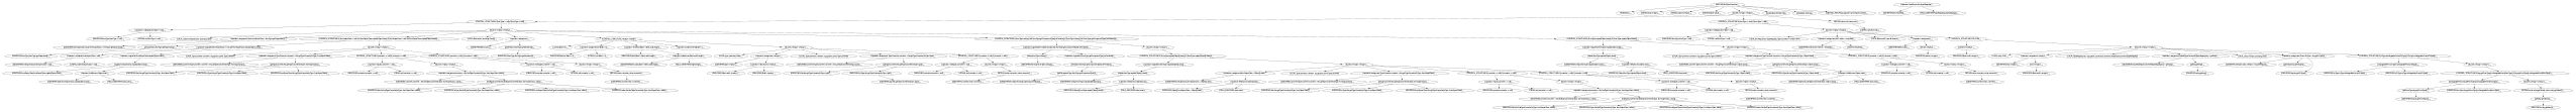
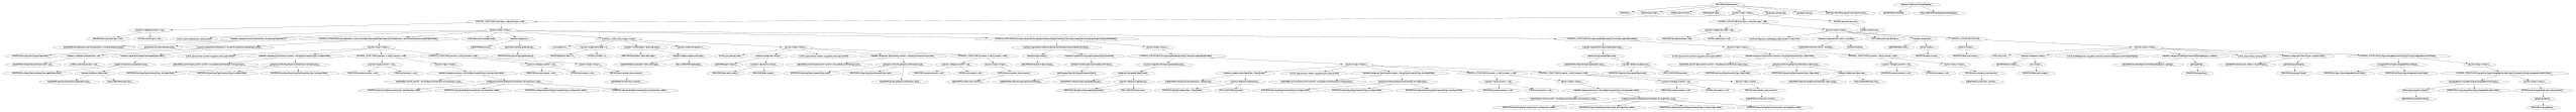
  digraph {
    fontname="Liberation Sans"
    node [fontname="Liberation Sans"]
    edge [fontname="Liberation Sans"]
    n1 [label=<(METHOD,findTypeConverter)<SUB>146</SUB>>]
    n2 [label=<(PARAM,this)<SUB>146</SUB>>]
    n3 [label=<(PARAM,Class toType)<SUB>146</SUB>>]
    n4 [label=<(PARAM,Class fromType)<SUB>146</SUB>>]
    n5 [label=<(PARAM,Object value)<SUB>146</SUB>>]
    n6 [label=<(BLOCK,&lt;empty&gt;,&lt;empty&gt;)<SUB>146</SUB>>]
    n7 [label=<(MODIFIER,PROTECTED)>]
    n8 [label=<(MODIFIER,VIRTUAL)>]
    n9 [label=<(METHOD_RETURN,org.apache.camel.TypeConverter)<SUB>146</SUB>>]
    n10 [label=<(CONTROL_STRUCTURE,if (fromType != null),if (fromType != null))<SUB>148</SUB>>]
    n11 [label=<(CONTROL_STRUCTURE,if (fromType != null),if (fromType != null))<SUB>193</SUB>>]
    n12 [label=<(RETURN,return null;,return null;)<SUB>207</SUB>>]
    n13 [label=<(&lt;operator&gt;.notEquals,fromType != null)<SUB>148</SUB>>]
    n14 [label=<(BLOCK,&lt;empty&gt;,&lt;empty&gt;)<SUB>148</SUB>>]
    n15 [label=<(&lt;operator&gt;.notEquals,fromType != null)<SUB>193</SUB>>]
    n16 [label=<(BLOCK,&lt;empty&gt;,&lt;empty&gt;)<SUB>193</SUB>>]
    n17 [label=<(LITERAL,null,return null;)<SUB>207</SUB>>]
    n18 [label=<(IDENTIFIER,fromType,fromType != null)<SUB>148</SUB>>]
    n19 [label=<(LITERAL,null,fromType != null)<SUB>148</SUB>>]
    n20 [label=<(LOCAL,Class fromSuperClass: java.lang.Class)>]
    n21 [label=<(&lt;operator&gt;.assignment,Class fromSuperClass = fromType.getSuperclass())<SUB>149</SUB>>]
    n22 [label=<(CONTROL_STRUCTURE,if (fromSuperClass != null &amp;&amp; !fromSuperClass.equals(Object.class)),if (fromSuperClass != null &amp;&amp; !fromSuperClass.equals(Object.class)))<SUB>150</SUB>>]
    n23 [label=<(LOCAL,$iterLocal1: java.lang.Class[])<SUB>160</SUB>>]
    n24 [label=<(&lt;operator&gt;.assignment,)<SUB>160</SUB>>]
    n25 [label=<(CONTROL_STRUCTURE,&lt;empty&gt;,&lt;empty&gt;)>]
    n26 [label=<(CONTROL_STRUCTURE,if (fromType.isArray() &amp;&amp; !fromType.getComponentType().isPrimitive()),if (fromType.isArray() &amp;&amp; !fromType.getComponentType().isPrimitive()))<SUB>168</SUB>>]
    n27 [label=<(CONTROL_STRUCTURE,if (!fromType.equals(Object.class)),if (!fromType.equals(Object.class)))<SUB>184</SUB>>]
    n28 [label=<(IDENTIFIER,fromSuperClass,Class fromSuperClass = fromType.getSuperclass())<SUB>149</SUB>>]
    n29 [label=<(getSuperclass,fromType.getSuperclass())<SUB>149</SUB>>]
    n30 [label=<(&lt;operator&gt;.logicalAnd,fromSuperClass != null &amp;&amp; !fromSuperClass.equals(Object.class))<SUB>150</SUB>>]
    n31 [label=<(BLOCK,&lt;empty&gt;,&lt;empty&gt;)<SUB>150</SUB>>]
    n32 [label=<(IDENTIFIER,$iterLocal1,)<SUB>360</SUB>>]
    n33 [label=<(getInterfaces,fromType.getInterfaces())<SUB>160</SUB>>]
    n34 [label=<(LOCAL,$idx0: int)<SUB>160</SUB>>]
    n35 [label=<(&lt;operator&gt;.assignment,int $idx0 = 0)<SUB>160</SUB>>]
    n36 [label=<(&lt;operator&gt;.lessThan,$idx0 &lt; $iterLocal1.length)<SUB>160</SUB>>]
    n37 [label=<(&lt;operator&gt;.postIncrement,$idx0++)<SUB>160</SUB>>]
    n38 [label=<(BLOCK,&lt;empty&gt;,&lt;empty&gt;)<SUB>160</SUB>>]
    n39 [label=<(&lt;operator&gt;.logicalAnd,fromType.isArray() &amp;&amp; !fromType.getComponentType().isPrimitive())<SUB>168</SUB>>]
    n40 [label=<(BLOCK,&lt;empty&gt;,&lt;empty&gt;)<SUB>168</SUB>>]
    n41 [label=<(&lt;operator&gt;.logicalNot,!fromType.equals(Object.class))<SUB>184</SUB>>]
    n42 [label=<(BLOCK,&lt;empty&gt;,&lt;empty&gt;)<SUB>184</SUB>>]
    n43 [label=<(IDENTIFIER,fromType,fromType.getSuperclass())<SUB>149</SUB>>]
    n44 [label=<(&lt;operator&gt;.notEquals,fromSuperClass != null)<SUB>150</SUB>>]
    n45 [label=<(&lt;operator&gt;.logicalNot,!fromSuperClass.equals(Object.class))<SUB>150</SUB>>]
    n46 [label=<(LOCAL,TypeConverter converter: org.apache.camel.TypeConverter)>]
    n47 [label=<(&lt;operator&gt;.assignment,TypeConverter converter = this.getTypeConverter(toType, fromSuperClass))<SUB>152</SUB>>]
    n48 [label=<(CONTROL_STRUCTURE,if (converter == null),if (converter == null))<SUB>153</SUB>>]
    n49 [label=<(CONTROL_STRUCTURE,if (converter != null),if (converter != null))<SUB>156</SUB>>]
    n50 [label=<(IDENTIFIER,fromSuperClass,fromSuperClass != null)<SUB>150</SUB>>]
    n51 [label=<(LITERAL,null,fromSuperClass != null)<SUB>150</SUB>>]
    n52 [label=<(equals,fromSuperClass.equals(Object.class))<SUB>150</SUB>>]
    n53 [label=<(IDENTIFIER,fromSuperClass,fromSuperClass.equals(Object.class))<SUB>150</SUB>>]
    n54 [label=<(&lt;operator&gt;.fieldAccess,Object.class)<SUB>150</SUB>>]
    n55 [label=<(IDENTIFIER,Object,fromSuperClass.equals(Object.class))<SUB>150</SUB>>]
    n56 [label=<(FIELD_IDENTIFIER,class,class)<SUB>150</SUB>>]
    n57 [label=<(IDENTIFIER,converter,TypeConverter converter = this.getTypeConverter(toType, fromSuperClass))<SUB>152</SUB>>]
    n58 [label=<(getTypeConverter,this.getTypeConverter(toType, fromSuperClass))<SUB>152</SUB>>]
    n59 [label=<(&lt;operator&gt;.equals,converter == null)<SUB>153</SUB>>]
    n60 [label=<(BLOCK,&lt;empty&gt;,&lt;empty&gt;)<SUB>153</SUB>>]
    n61 [label=<(&lt;operator&gt;.notEquals,converter != null)<SUB>156</SUB>>]
    n62 [label=<(BLOCK,&lt;empty&gt;,&lt;empty&gt;)<SUB>156</SUB>>]
    n63 [label=<(IDENTIFIER,this,this.getTypeConverter(toType, fromSuperClass))<SUB>152</SUB>>]
    n64 [label=<(IDENTIFIER,toType,this.getTypeConverter(toType, fromSuperClass))<SUB>152</SUB>>]
    n65 [label=<(IDENTIFIER,fromSuperClass,this.getTypeConverter(toType, fromSuperClass))<SUB>152</SUB>>]
    n66 [label=<(IDENTIFIER,converter,converter == null)<SUB>153</SUB>>]
    n67 [label=<(LITERAL,null,converter == null)<SUB>153</SUB>>]
    n68 [label=<(&lt;operator&gt;.assignment,converter = this.findTypeConverter(toType, fromSuperClass, value))<SUB>154</SUB>>]
    n69 [label=<(IDENTIFIER,converter,converter = this.findTypeConverter(toType, fromSuperClass, value))<SUB>154</SUB>>]
    n70 [label=<(findTypeConverter,this.findTypeConverter(toType, fromSuperClass, value))<SUB>154</SUB>>]
    n71 [label=<(IDENTIFIER,this,this.findTypeConverter(toType, fromSuperClass, value))<SUB>154</SUB>>]
    n72 [label=<(IDENTIFIER,toType,this.findTypeConverter(toType, fromSuperClass, value))<SUB>154</SUB>>]
    n73 [label=<(IDENTIFIER,fromSuperClass,this.findTypeConverter(toType, fromSuperClass, value))<SUB>154</SUB>>]
    n74 [label=<(IDENTIFIER,value,this.findTypeConverter(toType, fromSuperClass, value))<SUB>154</SUB>>]
    n75 [label=<(IDENTIFIER,converter,converter != null)<SUB>156</SUB>>]
    n76 [label=<(LITERAL,null,converter != null)<SUB>156</SUB>>]
    n77 [label=<(RETURN,return converter;,return converter;)<SUB>157</SUB>>]
    n78 [label=<(IDENTIFIER,converter,return converter;)<SUB>157</SUB>>]
    n79 [label=<(IDENTIFIER,fromType,fromType.getInterfaces())<SUB>160</SUB>>]
    n80 [label=<(IDENTIFIER,$idx0,int $idx0 = 0)<SUB>160</SUB>>]
    n81 [label=<(LITERAL,0,int $idx0 = 0)<SUB>160</SUB>>]
    n82 [label=<(IDENTIFIER,$idx0,$idx0 &lt; $iterLocal1.length)<SUB>160</SUB>>]
    n83 [label=<(&lt;operator&gt;.fieldAccess,$iterLocal1.length)<SUB>160</SUB>>]
    n84 [label=<(LOCAL,type: java.lang.Class)<SUB>160</SUB>>]
    n85 [label=<(&lt;operator&gt;.assignment,&lt;empty&gt;)<SUB>160</SUB>>]
    n86 [label=<(LOCAL,TypeConverter converter: org.apache.camel.TypeConverter)>]
    n87 [label=<(&lt;operator&gt;.assignment,TypeConverter converter = this.getTypeConverter(toType, type))<SUB>161</SUB>>]
    n88 [label=<(CONTROL_STRUCTURE,if (converter != null),if (converter != null))<SUB>162</SUB>>]
    n89 [label=<(IDENTIFIER,$iterLocal1,$idx0 &lt; $iterLocal1.length)<SUB>160</SUB>>]
    n90 [label=<(FIELD_IDENTIFIER,length,length)<SUB>162</SUB>>]
    n91 [label=<(IDENTIFIER,type,&lt;empty&gt;)<SUB>160</SUB>>]
    n92 [label=<(&lt;operator&gt;.indexAccess,&lt;empty&gt;)<SUB>160</SUB>>]
    n93 [label=<(IDENTIFIER,converter,TypeConverter converter = this.getTypeConverter(toType, type))<SUB>161</SUB>>]
    n94 [label=<(getTypeConverter,this.getTypeConverter(toType, type))<SUB>161</SUB>>]
    n95 [label=<(&lt;operator&gt;.notEquals,converter != null)<SUB>162</SUB>>]
    n96 [label=<(BLOCK,&lt;empty&gt;,&lt;empty&gt;)<SUB>162</SUB>>]
    n97 [label=<(IDENTIFIER,$iterLocal1,&lt;empty&gt;)<SUB>160</SUB>>]
    n98 [label=<(IDENTIFIER,$idx0,&lt;empty&gt;)<SUB>160</SUB>>]
    n99 [label=<(IDENTIFIER,this,this.getTypeConverter(toType, type))<SUB>161</SUB>>]
    n100 [label=<(IDENTIFIER,toType,this.getTypeConverter(toType, type))<SUB>161</SUB>>]
    n101 [label=<(IDENTIFIER,type,this.getTypeConverter(toType, type))<SUB>161</SUB>>]
    n102 [label=<(IDENTIFIER,converter,converter != null)<SUB>162</SUB>>]
    n103 [label=<(LITERAL,null,converter != null)<SUB>162</SUB>>]
    n104 [label=<(RETURN,return converter;,return converter;)<SUB>163</SUB>>]
    n105 [label=<(IDENTIFIER,converter,return converter;)<SUB>163</SUB>>]
    n106 [label=<(isArray,fromType.isArray())<SUB>168</SUB>>]
    n107 [label=<(&lt;operator&gt;.logicalNot,!fromType.getComponentType().isPrimitive())<SUB>168</SUB>>]
    n108 [label=<(CONTROL_STRUCTURE,if (!fromType.equals(Object[].class)),if (!fromType.equals(Object[].class)))<SUB>170</SUB>>]
    n109 [label=<(IDENTIFIER,fromType,fromType.isArray())<SUB>168</SUB>>]
    n110 [label=<(isPrimitive,fromType.getComponentType().isPrimitive())<SUB>168</SUB>>]
    n111 [label=<(getComponentType,fromType.getComponentType())<SUB>168</SUB>>]
    n112 [label=<(IDENTIFIER,fromType,fromType.getComponentType())<SUB>168</SUB>>]
    n113 [label=<(&lt;operator&gt;.logicalNot,!fromType.equals(Object[].class))<SUB>170</SUB>>]
    n114 [label=<(BLOCK,&lt;empty&gt;,&lt;empty&gt;)<SUB>170</SUB>>]
    n115 [label=<(equals,fromType.equals(Object[].class))<SUB>170</SUB>>]
    n116 [label=<(&lt;operator&gt;.assignment,fromSuperClass = Object[].class)<SUB>171</SUB>>]
    n117 [label=<(LOCAL,TypeConverter converter: org.apache.camel.TypeConverter)>]
    n118 [label=<(&lt;operator&gt;.assignment,TypeConverter converter = this.getTypeConverter(toType, fromSuperClass))<SUB>173</SUB>>]
    n119 [label=<(CONTROL_STRUCTURE,if (converter == null),if (converter == null))<SUB>174</SUB>>]
    n120 [label=<(CONTROL_STRUCTURE,if (converter != null),if (converter != null))<SUB>177</SUB>>]
    n121 [label=<(IDENTIFIER,fromType,fromType.equals(Object[].class))<SUB>170</SUB>>]
    n122 [label=<(&lt;operator&gt;.fieldAccess,Object[].class)<SUB>170</SUB>>]
    n123 [label=<(IDENTIFIER,Object[],fromType.equals(Object[].class))<SUB>170</SUB>>]
    n124 [label=<(FIELD_IDENTIFIER,class,class)<SUB>170</SUB>>]
    n125 [label=<(IDENTIFIER,fromSuperClass,fromSuperClass = Object[].class)<SUB>171</SUB>>]
    n126 [label=<(&lt;operator&gt;.fieldAccess,Object[].class)<SUB>171</SUB>>]
    n127 [label=<(IDENTIFIER,converter,TypeConverter converter = this.getTypeConverter(toType, fromSuperClass))<SUB>173</SUB>>]
    n128 [label=<(getTypeConverter,this.getTypeConverter(toType, fromSuperClass))<SUB>173</SUB>>]
    n129 [label=<(&lt;operator&gt;.equals,converter == null)<SUB>174</SUB>>]
    n130 [label=<(BLOCK,&lt;empty&gt;,&lt;empty&gt;)<SUB>174</SUB>>]
    n131 [label=<(&lt;operator&gt;.notEquals,converter != null)<SUB>177</SUB>>]
    n132 [label=<(BLOCK,&lt;empty&gt;,&lt;empty&gt;)<SUB>177</SUB>>]
    n133 [label=<(IDENTIFIER,Object[],fromSuperClass = Object[].class)<SUB>171</SUB>>]
    n134 [label=<(FIELD_IDENTIFIER,class,class)<SUB>171</SUB>>]
    n135 [label=<(IDENTIFIER,this,this.getTypeConverter(toType, fromSuperClass))<SUB>173</SUB>>]
    n136 [label=<(IDENTIFIER,toType,this.getTypeConverter(toType, fromSuperClass))<SUB>173</SUB>>]
    n137 [label=<(IDENTIFIER,fromSuperClass,this.getTypeConverter(toType, fromSuperClass))<SUB>173</SUB>>]
    n138 [label=<(IDENTIFIER,converter,converter == null)<SUB>174</SUB>>]
    n139 [label=<(LITERAL,null,converter == null)<SUB>174</SUB>>]
    n140 [label=<(&lt;operator&gt;.assignment,converter = this.findTypeConverter(toType, fromSuperClass, value))<SUB>175</SUB>>]
    n141 [label=<(IDENTIFIER,converter,converter = this.findTypeConverter(toType, fromSuperClass, value))<SUB>175</SUB>>]
    n142 [label=<(findTypeConverter,this.findTypeConverter(toType, fromSuperClass, value))<SUB>175</SUB>>]
    n143 [label=<(IDENTIFIER,this,this.findTypeConverter(toType, fromSuperClass, value))<SUB>175</SUB>>]
    n144 [label=<(IDENTIFIER,toType,this.findTypeConverter(toType, fromSuperClass, value))<SUB>175</SUB>>]
    n145 [label=<(IDENTIFIER,fromSuperClass,this.findTypeConverter(toType, fromSuperClass, value))<SUB>175</SUB>>]
    n146 [label=<(IDENTIFIER,value,this.findTypeConverter(toType, fromSuperClass, value))<SUB>175</SUB>>]
    n147 [label=<(IDENTIFIER,converter,converter != null)<SUB>177</SUB>>]
    n148 [label=<(LITERAL,null,converter != null)<SUB>177</SUB>>]
    n149 [label=<(RETURN,return converter;,return converter;)<SUB>178</SUB>>]
    n150 [label=<(IDENTIFIER,converter,return converter;)<SUB>178</SUB>>]
    n151 [label=<(equals,fromType.equals(Object.class))<SUB>184</SUB>>]
    n152 [label=<(LOCAL,TypeConverter converter: org.apache.camel.TypeConverter)>]
    n153 [label=<(&lt;operator&gt;.assignment,TypeConverter converter = this.getTypeConverter(toType, Object.class))<SUB>185</SUB>>]
    n154 [label=<(CONTROL_STRUCTURE,if (converter != null),if (converter != null))<SUB>186</SUB>>]
    n155 [label=<(IDENTIFIER,fromType,fromType.equals(Object.class))<SUB>184</SUB>>]
    n156 [label=<(&lt;operator&gt;.fieldAccess,Object.class)<SUB>184</SUB>>]
    n157 [label=<(IDENTIFIER,Object,fromType.equals(Object.class))<SUB>184</SUB>>]
    n158 [label=<(FIELD_IDENTIFIER,class,class)<SUB>184</SUB>>]
    n159 [label=<(IDENTIFIER,converter,TypeConverter converter = this.getTypeConverter(toType, Object.class))<SUB>185</SUB>>]
    n160 [label=<(getTypeConverter,this.getTypeConverter(toType, Object.class))<SUB>185</SUB>>]
    n161 [label=<(&lt;operator&gt;.notEquals,converter != null)<SUB>186</SUB>>]
    n162 [label=<(BLOCK,&lt;empty&gt;,&lt;empty&gt;)<SUB>186</SUB>>]
    n163 [label=<(IDENTIFIER,this,this.getTypeConverter(toType, Object.class))<SUB>185</SUB>>]
    n164 [label=<(IDENTIFIER,toType,this.getTypeConverter(toType, Object.class))<SUB>185</SUB>>]
    n165 [label=<(&lt;operator&gt;.fieldAccess,Object.class)<SUB>185</SUB>>]
    n166 [label=<(IDENTIFIER,Object,this.getTypeConverter(toType, Object.class))<SUB>185</SUB>>]
    n167 [label=<(FIELD_IDENTIFIER,class,class)<SUB>185</SUB>>]
    n168 [label=<(IDENTIFIER,converter,converter != null)<SUB>186</SUB>>]
    n169 [label=<(LITERAL,null,converter != null)<SUB>186</SUB>>]
    n170 [label=<(RETURN,return converter;,return converter;)<SUB>187</SUB>>]
    n171 [label=<(IDENTIFIER,converter,return converter;)<SUB>187</SUB>>]
    n172 [label=<(IDENTIFIER,fromType,fromType != null)<SUB>193</SUB>>]
    n173 [label=<(LITERAL,null,fromType != null)<SUB>193</SUB>>]
    n174 [label=<(LOCAL,Set&lt;Map.Entry&lt;TypeMapping, TypeConverter&gt;&gt; entries: ANY)>]
    n175 [label=<(&lt;operator&gt;.assignment,ANY entries = entrySet())<SUB>194</SUB>>]
    n176 [label=<(LOCAL,$iterLocal2: java.util.Iterator)<SUB>195</SUB>>]
    n177 [label=<(&lt;operator&gt;.assignment,)<SUB>195</SUB>>]
    n178 [label=<(CONTROL_STRUCTURE,FOR,FOR)<SUB>195</SUB>>]
    n179 [label=<(IDENTIFIER,entries,ANY entries = entrySet())<SUB>194</SUB>>]
    n180 [label=<(entrySet,entrySet())<SUB>194</SUB>>]
    n181 [label=<(IDENTIFIER,$iterLocal2,)<SUB>195</SUB>>]
    n182 [label=<(iterator,&lt;empty&gt;)<SUB>195</SUB>>]
    n183 [label=<(hasNext,&lt;empty&gt;)<SUB>195</SUB>>]
    n184 [label=<(BLOCK,&lt;empty&gt;,&lt;empty&gt;)<SUB>195</SUB>>]
    n185 [label=<(&lt;operator&gt;.fieldAccess,this.typeMappings)<SUB>194</SUB>>]
    n186 [label=<(IDENTIFIER,this,entrySet())<SUB>194</SUB>>]
    n187 [label=<(FIELD_IDENTIFIER,typeMappings,typeMappings)<SUB>194</SUB>>]
    n188 [label=<(IDENTIFIER,entries,&lt;empty&gt;)<SUB>195</SUB>>]
    n189 [label=<(IDENTIFIER,$iterLocal2,&lt;empty&gt;)<SUB>195</SUB>>]
    n190 [label=<(LOCAL,entry: ANY)<SUB>195</SUB>>]
    n191 [label=<(&lt;operator&gt;.assignment,&lt;empty&gt;)<SUB>195</SUB>>]
    n192 [label=<(LOCAL,TypeMapping key: org.apache.camel.impl.converter.DefaultTypeConverter$TypeMapping)>]
    n193 [label=<(&lt;operator&gt;.assignment,DefaultTypeConverter$TypeMapping key = getKey())<SUB>196</SUB>>]
    n194 [label=<(LOCAL,Class aToType: java.lang.Class)>]
    n195 [label=<(&lt;operator&gt;.assignment,Class aToType = key.getToType())<SUB>197</SUB>>]
    n196 [label=<(CONTROL_STRUCTURE,if (toType.isAssignableFrom(aToType)),if (toType.isAssignableFrom(aToType)))<SUB>198</SUB>>]
    n197 [label=<(IDENTIFIER,entry,&lt;empty&gt;)<SUB>195</SUB>>]
    n198 [label=<(next,&lt;empty&gt;)<SUB>195</SUB>>]
    n199 [label=<(IDENTIFIER,key,DefaultTypeConverter$TypeMapping key = getKey())<SUB>196</SUB>>]
    n200 [label=<(getKey,getKey())<SUB>196</SUB>>]
    n201 [label=<(IDENTIFIER,aToType,Class aToType = key.getToType())<SUB>197</SUB>>]
    n202 [label=<(getToType,key.getToType())<SUB>197</SUB>>]
    n203 [label=<(isAssignableFrom,toType.isAssignableFrom(aToType))<SUB>198</SUB>>]
    n204 [label=<(BLOCK,&lt;empty&gt;,&lt;empty&gt;)<SUB>198</SUB>>]
    n205 [label=<(IDENTIFIER,$iterLocal2,&lt;empty&gt;)<SUB>195</SUB>>]
    n206 [label=<(IDENTIFIER,entry,getKey())<SUB>196</SUB>>]
    n207 [label=<(IDENTIFIER,key,key.getToType())<SUB>197</SUB>>]
    n208 [label=<(IDENTIFIER,toType,toType.isAssignableFrom(aToType))<SUB>198</SUB>>]
    n209 [label=<(IDENTIFIER,aToType,toType.isAssignableFrom(aToType))<SUB>198</SUB>>]
    n210 [label=<(CONTROL_STRUCTURE,if (key.getFromType().isAssignableFrom(fromType)),if (key.getFromType().isAssignableFrom(fromType)))<SUB>199</SUB>>]
    n211 [label=<(isAssignableFrom,key.getFromType().isAssignableFrom(fromType))<SUB>199</SUB>>]
    n212 [label=<(BLOCK,&lt;empty&gt;,&lt;empty&gt;)<SUB>199</SUB>>]
    n213 [label=<(getFromType,key.getFromType())<SUB>199</SUB>>]
    n214 [label=<(IDENTIFIER,fromType,key.getFromType().isAssignableFrom(fromType))<SUB>199</SUB>>]
    n215 [label=<(RETURN,return entry.getValue();,return entry.getValue();)<SUB>200</SUB>>]
    n216 [label=<(IDENTIFIER,key,key.getFromType())<SUB>199</SUB>>]
    n217 [label=<(getValue,getValue())<SUB>200</SUB>>]
    n218 [label=<(IDENTIFIER,entry,getValue())<SUB>200</SUB>>]
    n1 -> n2
    n1 -> n3
    n1 -> n4
    n1 -> n5
    n1 -> n6
    n1 -> n7
    n1 -> n8
    n1 -> n9
    n6 -> n10
    n6 -> n11
    n6 -> n12
    n10 -> n13
    n10 -> n14
    n11 -> n15
    n11 -> n16
    n12 -> n17
    n13 -> n18
    n13 -> n19
    n14 -> n20
    n14 -> n21
    n14 -> n22
    n14 -> n23
    n14 -> n24
    n14 -> n25
    n14 -> n26
    n14 -> n27
    n15 -> n172
    n15 -> n173
    n16 -> n174
    n16 -> n175
    n16 -> n176
    n16 -> n177
    n16 -> n178
    n21 -> n28
    n21 -> n29
    n22 -> n30
    n22 -> n31
    n24 -> n32
    n24 -> n33
    n25 -> n34
    n25 -> n35
    n25 -> n36
    n25 -> n37
    n25 -> n38
    n26 -> n39
    n26 -> n40
    n27 -> n41
    n27 -> n42
    n29 -> n43
    n30 -> n44
    n30 -> n45
    n31 -> n46
    n31 -> n47
    n31 -> n48
    n31 -> n49
    n33 -> n79
    n35 -> n80
    n35 -> n81
    n36 -> n82
    n36 -> n83
    n38 -> n84
    n38 -> n85
    n38 -> n86
    n38 -> n87
    n38 -> n88
    n39 -> n106
    n39 -> n107
    n40 -> n108
    n41 -> n151
    n42 -> n152
    n42 -> n153
    n42 -> n154
    n44 -> n50
    n44 -> n51
    n45 -> n52
    n47 -> n57
    n47 -> n58
    n48 -> n59
    n48 -> n60
    n49 -> n61
    n49 -> n62
    n52 -> n53
    n52 -> n54
    n54 -> n55
    n54 -> n56
    n58 -> n63
    n58 -> n64
    n58 -> n65
    n59 -> n66
    n59 -> n67
    n60 -> n68
    n61 -> n75
    n61 -> n76
    n62 -> n77
    n68 -> n69
    n68 -> n70
    n70 -> n71
    n70 -> n72
    n70 -> n73
    n70 -> n74
    n77 -> n78
    n83 -> n89
    n83 -> n90
    n85 -> n91
    n85 -> n92
    n87 -> n93
    n87 -> n94
    n88 -> n95
    n88 -> n96
    n92 -> n97
    n92 -> n98
    n94 -> n99
    n94 -> n100
-   n100 -> n101
+   n94 -> n101
    n95 -> n102
    n95 -> n103
    n96 -> n104
    n104 -> n105
    n106 -> n109
    n107 -> n110
    n108 -> n113
    n108 -> n114
    n110 -> n111
    n111 -> n112
    n113 -> n115
    n114 -> n116
    n114 -> n117
    n114 -> n118
    n114 -> n119
    n114 -> n120
    n115 -> n121
    n115 -> n122
    n116 -> n125
    n116 -> n126
    n118 -> n127
    n118 -> n128
    n119 -> n129
    n119 -> n130
    n120 -> n131
    n120 -> n132
    n122 -> n123
    n122 -> n124
    n126 -> n133
    n126 -> n134
    n128 -> n135
    n128 -> n136
    n128 -> n137
    n129 -> n138
    n129 -> n139
    n130 -> n140
    n131 -> n147
    n131 -> n148
    n132 -> n149
    n140 -> n141
    n140 -> n142
    n142 -> n143
    n142 -> n144
    n142 -> n145
    n142 -> n146
    n149 -> n150
    n151 -> n155
    n151 -> n156
    n153 -> n159
    n153 -> n160
    n154 -> n161
    n154 -> n162
    n156 -> n157
    n156 -> n158
    n160 -> n163
    n160 -> n164
    n160 -> n165
    n161 -> n168
    n161 -> n169
    n162 -> n170
    n165 -> n166
    n165 -> n167
    n170 -> n171
    n175 -> n179
    n175 -> n180
    n177 -> n181
    n177 -> n182
    n178 -> n183
    n178 -> n184
    n182 -> n188
    n183 -> n189
    n184 -> n190
    n184 -> n191
    n184 -> n192
    n184 -> n193
    n184 -> n194
    n184 -> n195
    n184 -> n196
    n185 -> n186
    n185 -> n187
    n191 -> n197
    n191 -> n198
    n193 -> n199
    n193 -> n200
    n195 -> n201
    n195 -> n202
    n196 -> n203
    n196 -> n204
    n198 -> n205
    n200 -> n206
-   n195 -> n207
+   n202 -> n207
    n203 -> n208
    n203 -> n209
    n204 -> n210
    n210 -> n211
    n210 -> n212
    n211 -> n213
    n211 -> n214
    n212 -> n215
    n213 -> n216
    n215 -> n217
    n217 -> n218
  }
